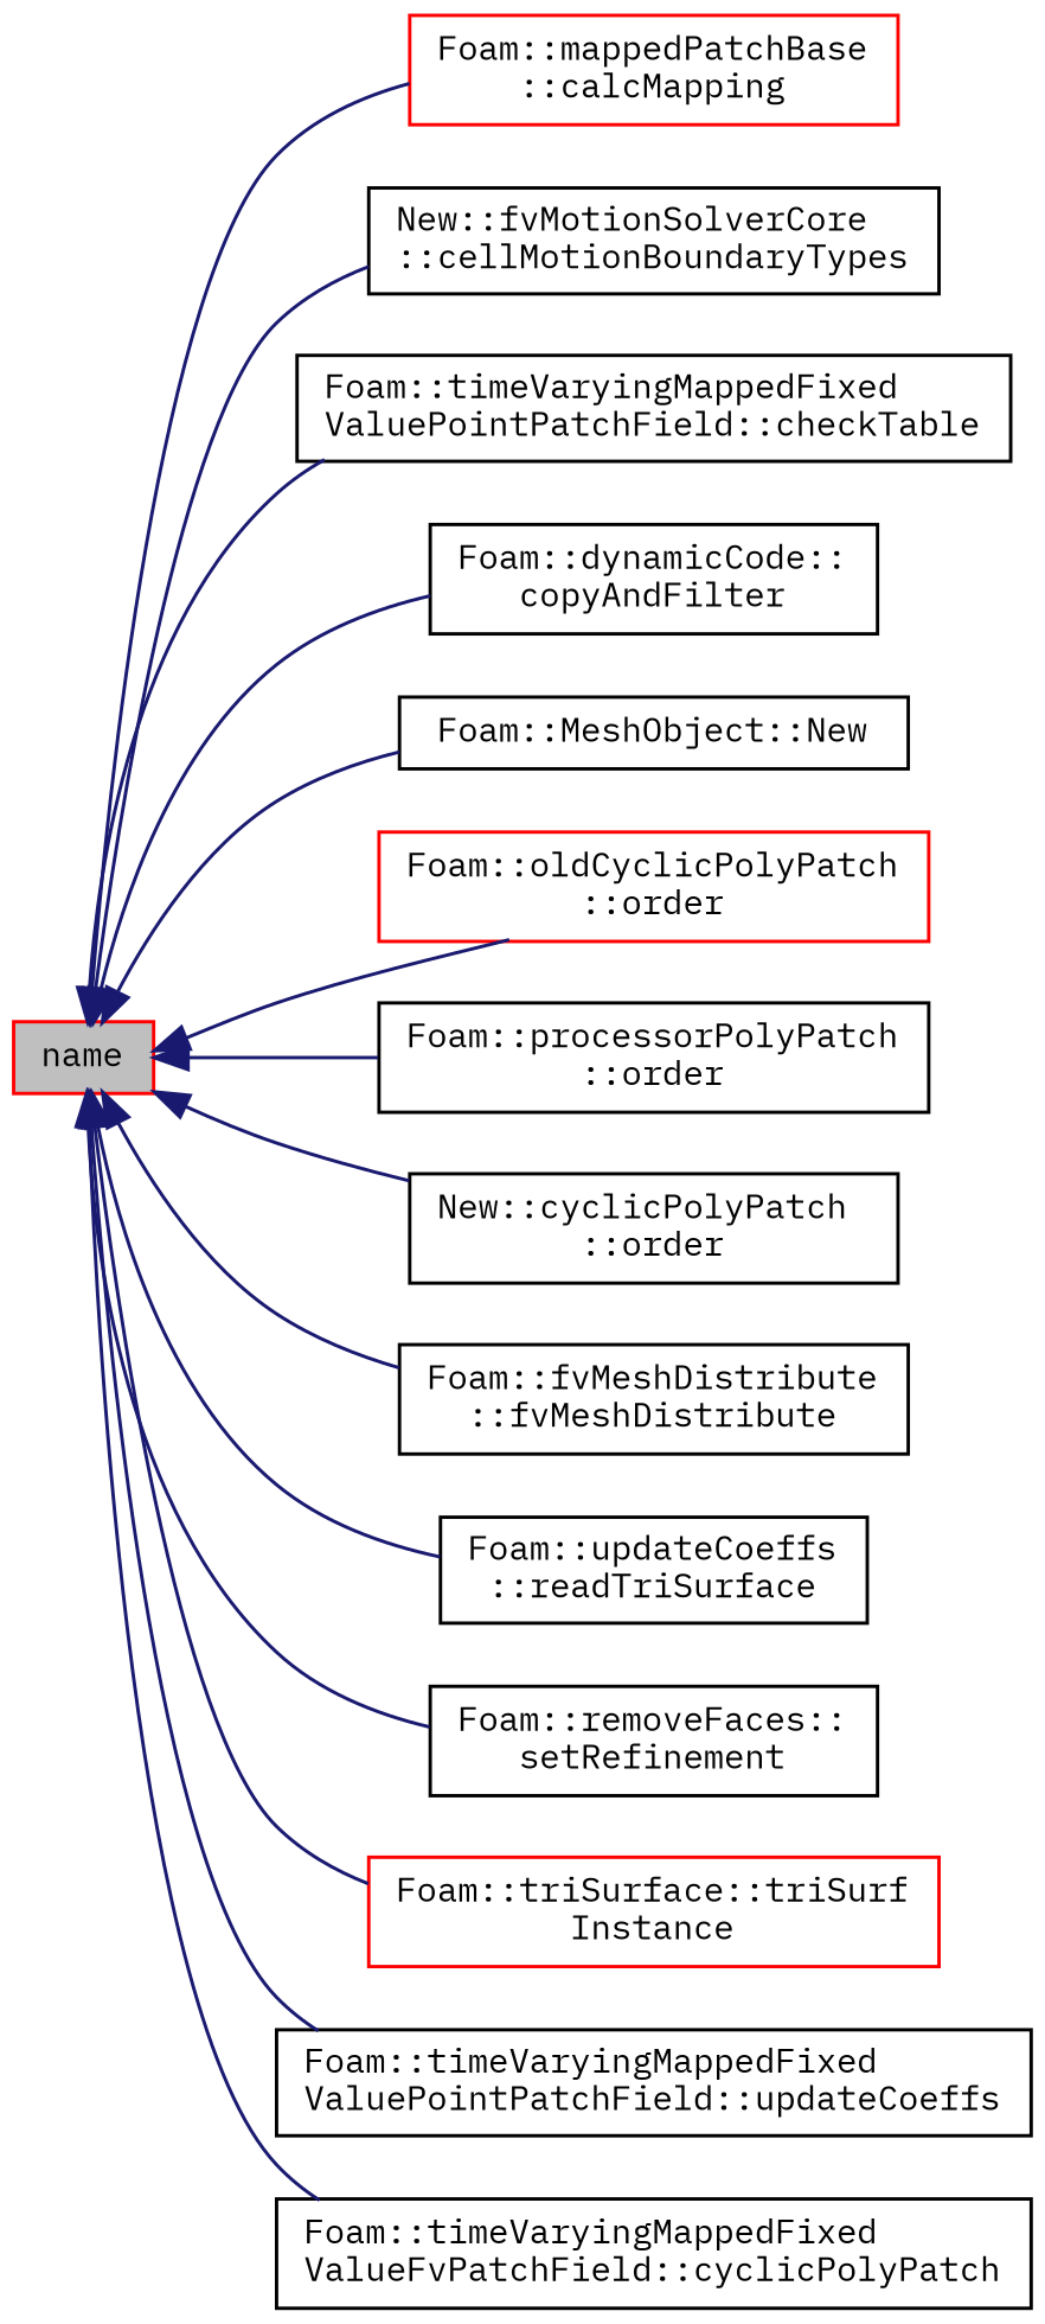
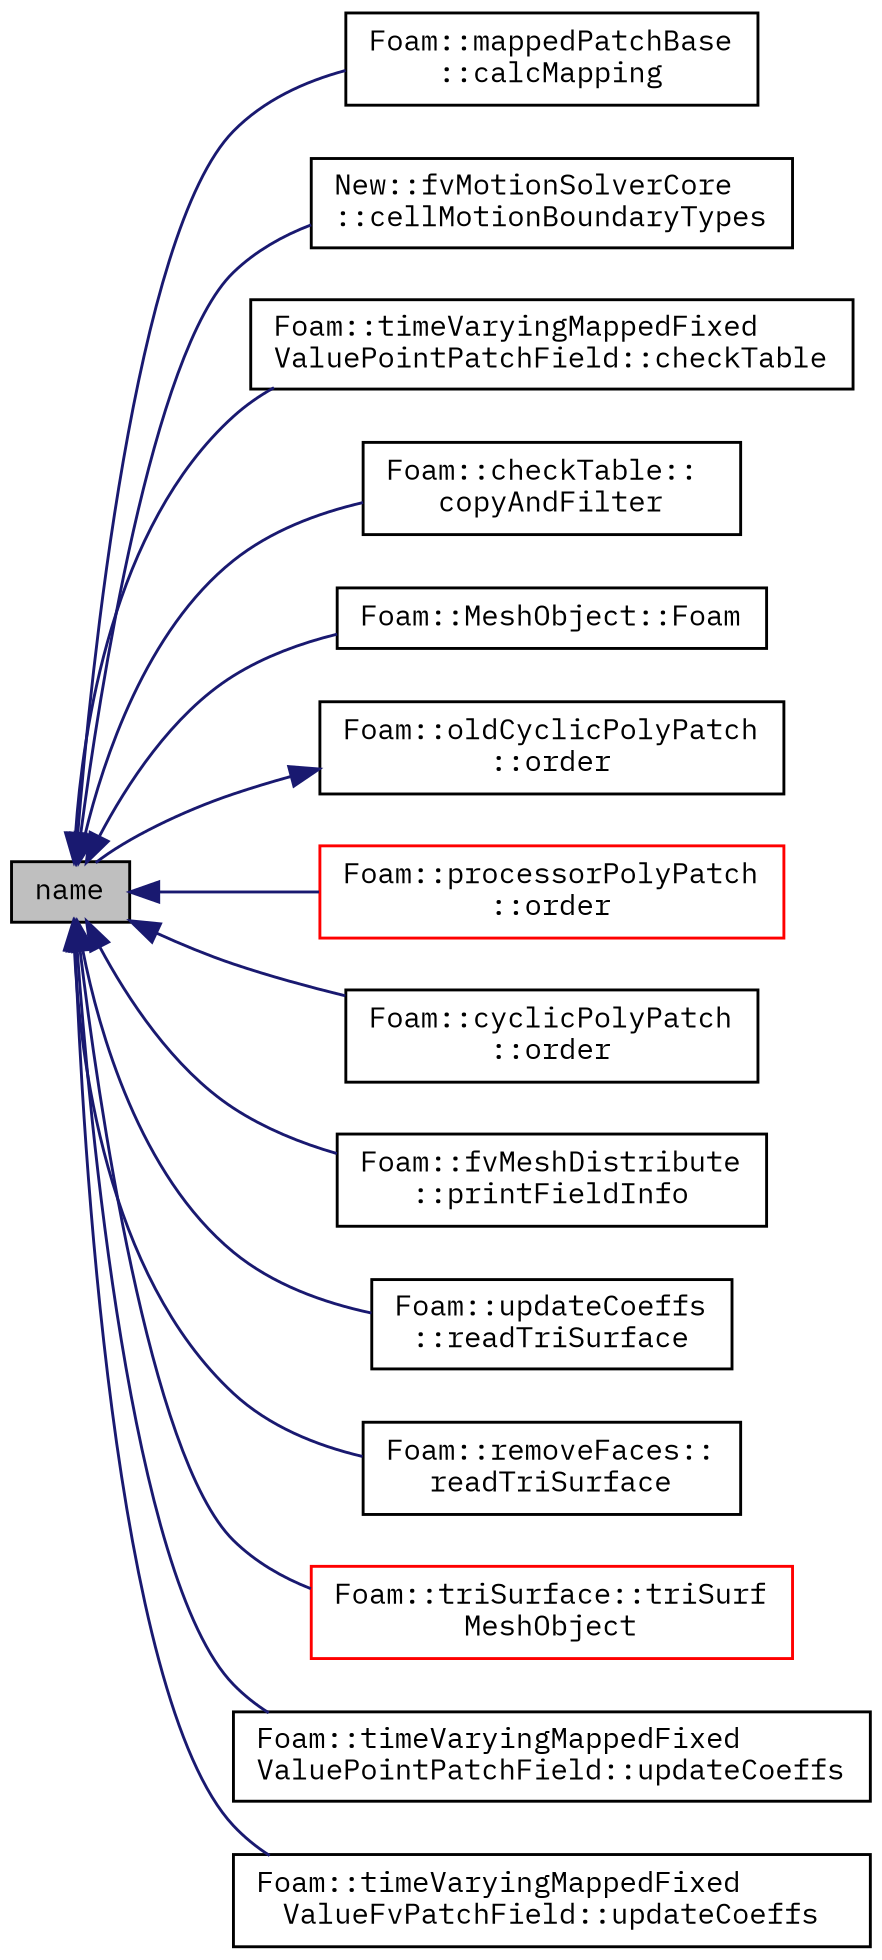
  digraph {
    fontname="IBM Plex Mono"
    rankdir=LR
    node [color=black fontname="IBM Plex Mono" fontsize=10 shape=record]
    edge [color=midnightblue dir=back fontname="IBM Plex Mono" fontsize=10 labelfontname=FreeSans labelfontsize=10 style=solid]
-   n1 [color=red fillcolor=grey75 fontcolor=black height=0.2 label=name style=filled width=0.4]
-   n2 [color=red height=0.2 label="Foam::mappedPatchBase\l::calcMapping" width=0.4]
+   n1 [fillcolor=grey75 fontcolor=black height=0.2 label=name style=filled width=0.4]
+   n2 [height=0.2 label="Foam::mappedPatchBase\l::calcMapping" width=0.4]
    n3 [height=0.2 label="New::fvMotionSolverCore\l::cellMotionBoundaryTypes" width=0.4]
    n4 [height=0.2 label="Foam::timeVaryingMappedFixed\lValuePointPatchField::checkTable" width=0.4]
-   n5 [height=0.2 label="Foam::dynamicCode::\lcopyAndFilter" width=0.4]
-   n6 [height=0.2 label="Foam::MeshObject::New" width=0.4]
-   n7 [color=red height=0.2 label="Foam::oldCyclicPolyPatch\l::order" width=0.4]
-   n8 [height=0.2 label="Foam::processorPolyPatch\l::order" width=0.4]
-   n9 [height=0.2 label="New::cyclicPolyPatch\l::order" width=0.4]
-   n10 [height=0.2 label="Foam::fvMeshDistribute\l::fvMeshDistribute" width=0.4]
+   n5 [height=0.2 label="Foam::checkTable::\lcopyAndFilter" width=0.4]
+   n6 [height=0.2 label="Foam::MeshObject::Foam" width=0.4]
+   n7 [height=0.2 label="Foam::oldCyclicPolyPatch\l::order" width=0.4]
+   n8 [color=red height=0.2 label="Foam::processorPolyPatch\l::order" width=0.4]
+   n9 [height=0.2 label="Foam::cyclicPolyPatch\l::order" width=0.4]
+   n10 [height=0.2 label="Foam::fvMeshDistribute\l::printFieldInfo" width=0.4]
    n11 [height=0.2 label="Foam::updateCoeffs\l::readTriSurface" width=0.4]
-   n12 [height=0.2 label="Foam::removeFaces::\lsetRefinement" width=0.4]
-   n13 [color=red height=0.2 label="Foam::triSurface::triSurf\lInstance" width=0.4]
+   n12 [height=0.2 label="Foam::removeFaces::\lreadTriSurface" width=0.4]
+   n13 [color=red height=0.2 label="Foam::triSurface::triSurf\lMeshObject" width=0.4]
    n14 [height=0.2 label="Foam::timeVaryingMappedFixed\lValuePointPatchField::updateCoeffs" width=0.4]
-   n15 [height=0.2 label="Foam::timeVaryingMappedFixed\lValueFvPatchField::cyclicPolyPatch" width=0.4]
+   n15 [height=0.2 label="Foam::timeVaryingMappedFixed\lValueFvPatchField::updateCoeffs" width=0.4]
    n1 -> n2
    n1 -> n3
    n1 -> n4
    n1 -> n5
    n1 -> n6
-   n1 -> n7
+   n7 -> n1
    n1 -> n8
    n1 -> n9
    n1 -> n10
    n1 -> n11
    n1 -> n12
    n1 -> n13
    n1 -> n14
    n1 -> n15
  }
